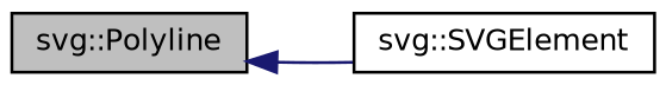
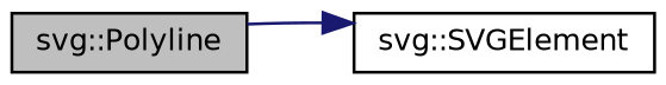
  digraph {
    rankdir=LR
    node [color=black fontname=Helvetica fontsize=10 shape=record style=filled]
    n1 [fillcolor=grey75 fontcolor=black height=0.2 label="svg::Polyline" width=0.4]
    n2 [fillcolor=white height=0.2 label="svg::SVGElement" width=0.4]
-   n1 -> n2 [color=midnightblue dir=back fontname=Helvetica fontsize=10 labelfontname=Helvetica labelfontsize=10 style=solid]
+   n2 -> n1 [color=midnightblue dir=back fontname=Helvetica fontsize=10 labelfontname=Helvetica labelfontsize=10 style=solid]
  }
